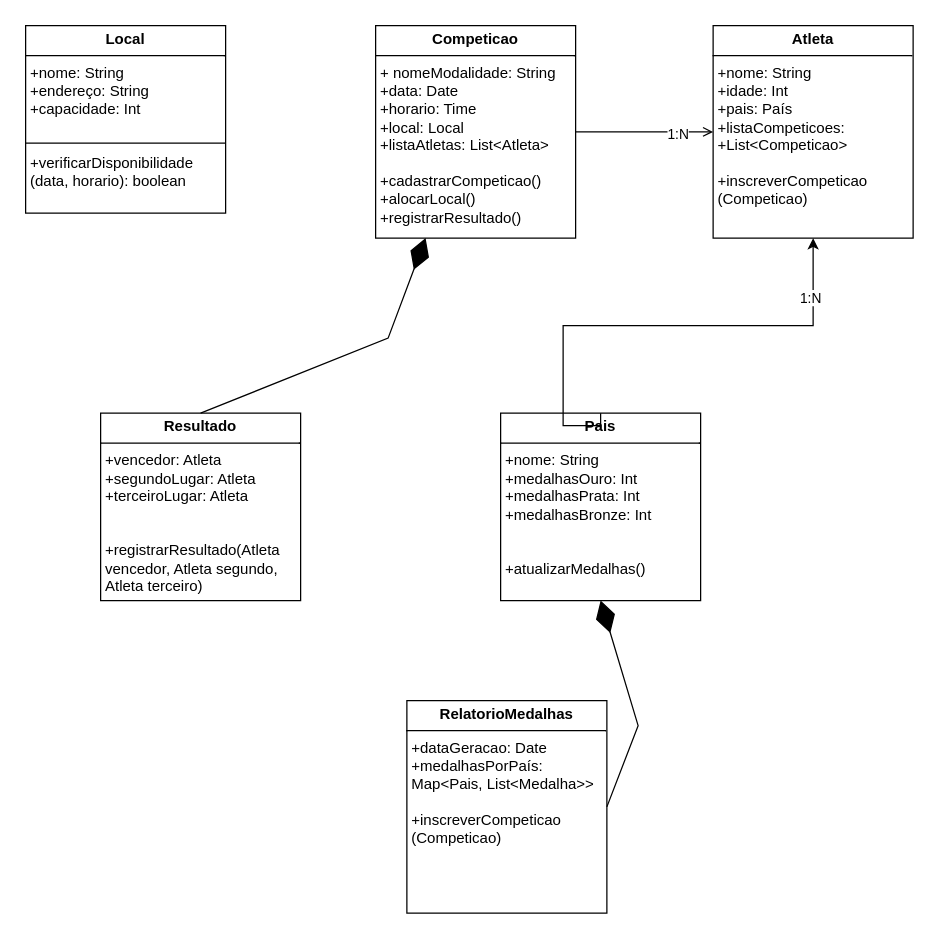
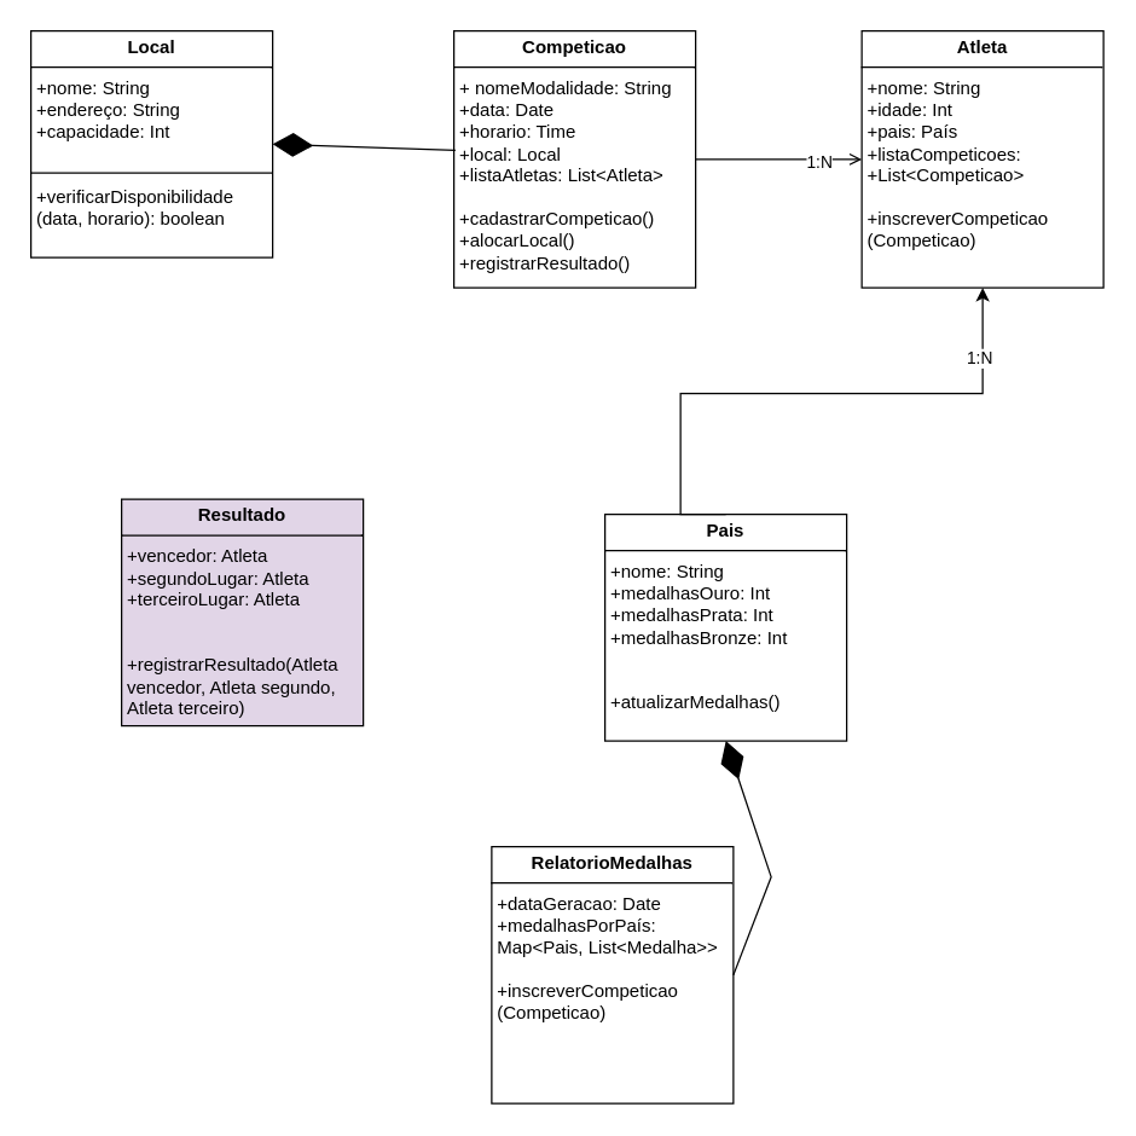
  <mxCell id="0" />
  <mxCell id="1" parent="0" />
  <mxCell id="2" value="&lt;p style=&quot;margin:0px;margin-top:4px;text-align:center;&quot;&gt;&lt;b&gt;Local&lt;/b&gt;&lt;/p&gt;&lt;hr size=&quot;1&quot; style=&quot;border-style:solid;&quot;&gt;&lt;p style=&quot;margin:0px;margin-left:4px;&quot;&gt;+&lt;span style=&quot;background-color: initial;&quot;&gt;nome: String&lt;/span&gt;&lt;/p&gt;&lt;p style=&quot;margin:0px;margin-left:4px;&quot;&gt;+endereço: String&lt;/p&gt;&lt;p style=&quot;margin:0px;margin-left:4px;&quot;&gt;+capacidade: Int&lt;/p&gt;&lt;div&gt;&lt;br&gt;&lt;/div&gt;&lt;p style=&quot;margin:0px;margin-left:4px;&quot;&gt;&lt;br&gt;&lt;/p&gt;&lt;p style=&quot;margin:0px;margin-left:4px;&quot;&gt;+verificarDisponibilidade&lt;/p&gt;&lt;p style=&quot;margin:0px;margin-left:4px;&quot;&gt;(data, horario): boolean&lt;/p&gt;&lt;div&gt;&lt;br&gt;&lt;/div&gt;" style="verticalAlign=top;align=left;overflow=fill;html=1;whiteSpace=wrap;" vertex="1" parent="1"><mxGeometry x="20" y="20" width="160" height="150" as="geometry" /></mxCell>
  <mxCell id="3" value="" style="line;strokeWidth=1;fillColor=none;align=left;verticalAlign=middle;spacingTop=-1;spacingLeft=3;spacingRight=3;rotatable=0;labelPosition=right;points=[];portConstraint=eastwest;strokeColor=inherit;" vertex="1" parent="1"><mxGeometry x="20" y="110" width="160" height="8" as="geometry" /></mxCell>
  <mxCell id="4" value="&lt;p style=&quot;margin:0px;margin-top:4px;text-align:center;&quot;&gt;&lt;b&gt;Competicao&lt;/b&gt;&lt;/p&gt;&lt;hr size=&quot;1&quot; style=&quot;border-style:solid;&quot;&gt;&lt;p style=&quot;margin:0px;margin-left:4px;&quot;&gt;+&amp;nbsp;nomeModalidade: String&lt;/p&gt;&lt;p style=&quot;margin:0px;margin-left:4px;&quot;&gt;+&lt;span style=&quot;background-color: initial;&quot;&gt;data: Date&lt;/span&gt;&lt;/p&gt;&lt;p style=&quot;margin:0px;margin-left:4px;&quot;&gt;&lt;span style=&quot;background-color: initial;&quot;&gt;+horario: Time&lt;/span&gt;&lt;br&gt;&lt;/p&gt;&lt;p style=&quot;margin:0px;margin-left:4px;&quot;&gt;&lt;span style=&quot;background-color: initial;&quot;&gt;+local: Local&lt;/span&gt;&lt;br&gt;&lt;/p&gt;&lt;p style=&quot;margin:0px;margin-left:4px;&quot;&gt;&lt;span style=&quot;background-color: initial;&quot;&gt;+listaAtletas: List&amp;lt;Atleta&amp;gt;&lt;/span&gt;&lt;br&gt;&lt;/p&gt;&lt;div&gt;&lt;br&gt;&lt;/div&gt;&lt;p style=&quot;margin:0px;margin-left:4px;&quot;&gt;+cadastrarCompeticao()&lt;/p&gt;&lt;p style=&quot;margin:0px;margin-left:4px;&quot;&gt;&lt;span style=&quot;background-color: initial;&quot;&gt;+alocarLocal()&lt;/span&gt;&lt;br&gt;&lt;/p&gt;&lt;p style=&quot;margin:0px;margin-left:4px;&quot;&gt;&lt;span style=&quot;background-color: initial;&quot;&gt;+registrarResultado()&lt;/span&gt;&lt;br&gt;&lt;/p&gt;&lt;div&gt;&lt;br&gt;&lt;/div&gt;" style="verticalAlign=top;align=left;overflow=fill;html=1;whiteSpace=wrap;" vertex="1" parent="1"><mxGeometry x="300" y="20" width="160" height="170" as="geometry" /></mxCell>
+ <mxCell id="5" value="" style="endArrow=diamondThin;endFill=1;endSize=24;html=1;rounded=0;exitX=0.006;exitY=0.465;exitDx=0;exitDy=0;exitPerimeter=0;entryX=1;entryY=0.5;entryDx=0;entryDy=0;" edge="1" parent="1" source="4" target="2"><mxGeometry width="160" relative="1" as="geometry"><mxPoint x="171" y="103" as="sourcePoint" /><mxPoint x="190" y="99" as="targetPoint" /></mxGeometry></mxCell>
  <mxCell id="6" value="&lt;p style=&quot;margin:0px;margin-top:4px;text-align:center;&quot;&gt;&lt;b&gt;Atleta&lt;/b&gt;&lt;/p&gt;&lt;hr size=&quot;1&quot; style=&quot;border-style:solid;&quot;&gt;&lt;p style=&quot;margin:0px;margin-left:4px;&quot;&gt;+nome: String&lt;/p&gt;&lt;p style=&quot;margin:0px;margin-left:4px;&quot;&gt;+idade: Int&lt;/p&gt;&lt;p style=&quot;margin:0px;margin-left:4px;&quot;&gt;+pais: País&lt;/p&gt;&lt;p style=&quot;margin:0px;margin-left:4px;&quot;&gt;+listaCompeticoes: +List&amp;lt;Competicao&amp;gt;&lt;/p&gt;&lt;div&gt;&lt;br&gt;&lt;/div&gt;&lt;p style=&quot;margin:0px;margin-left:4px;&quot;&gt;+inscreverCompeticao&lt;/p&gt;&lt;p style=&quot;margin:0px;margin-left:4px;&quot;&gt;(Competicao)&lt;/p&gt;&lt;div&gt;&lt;br&gt;&lt;/div&gt;" style="verticalAlign=top;align=left;overflow=fill;html=1;whiteSpace=wrap;" vertex="1" parent="1"><mxGeometry x="570" y="20" width="160" height="170" as="geometry" /></mxCell>
  <mxCell id="7" style="edgeStyle=orthogonalEdgeStyle;rounded=0;orthogonalLoop=1;jettySize=auto;html=1;exitX=1;exitY=0.5;exitDx=0;exitDy=0;entryX=0;entryY=0.5;entryDx=0;entryDy=0;endArrow=open;" edge="1" parent="1" source="4" target="6"><mxGeometry relative="1" as="geometry"><mxPoint x="330" y="85" as="sourcePoint" /><mxPoint x="380" y="85" as="targetPoint" /></mxGeometry></mxCell>
  <mxCell id="8" value="1:N" style="edgeLabel;html=1;align=center;verticalAlign=middle;resizable=0;points=[];" vertex="1" connectable="0" parent="7"><mxGeometry x="0.471" y="-1" relative="1" as="geometry"><mxPoint as="offset" /></mxGeometry></mxCell>
- <mxCell id="9" value="&lt;p style=&quot;margin:0px;margin-top:4px;text-align:center;&quot;&gt;&lt;b&gt;Resultado&lt;/b&gt;&lt;/p&gt;&lt;hr size=&quot;1&quot; style=&quot;border-style:solid;&quot;&gt;&lt;p style=&quot;margin:0px;margin-left:4px;&quot;&gt;+&lt;span style=&quot;background-color: initial;&quot;&gt;vencedor: Atleta&lt;/span&gt;&lt;/p&gt;&lt;p style=&quot;margin:0px;margin-left:4px;&quot;&gt;+segundoLugar: Atleta&lt;/p&gt;&lt;p style=&quot;margin:0px;margin-left:4px;&quot;&gt;+terceiroLugar: Atleta&lt;/p&gt;&lt;p style=&quot;margin:0px;margin-left:4px;&quot;&gt;&lt;br&gt;&lt;/p&gt;&lt;p style=&quot;margin:0px;margin-left:4px;&quot;&gt;&lt;span style=&quot;background-color: initial;&quot;&gt;&lt;br&gt;&lt;/span&gt;&lt;/p&gt;&lt;p style=&quot;margin:0px;margin-left:4px;&quot;&gt;&lt;span style=&quot;background-color: initial;&quot;&gt;+&lt;/span&gt;&lt;span style=&quot;background-color: initial;&quot;&gt;registrarResultado(Atleta vencedor, Atleta segundo, Atleta terceiro)&lt;/span&gt;&lt;br&gt;&lt;/p&gt;&lt;div&gt;&lt;span style=&quot;background-color: initial;&quot;&gt;&lt;br&gt;&lt;/span&gt;&lt;/div&gt;&lt;div&gt;&lt;br&gt;&lt;/div&gt;" style="verticalAlign=top;align=left;overflow=fill;html=1;whiteSpace=wrap;" vertex="1" parent="1"><mxGeometry x="80" y="330" width="160" height="150" as="geometry" /></mxCell>
- <mxCell id="10" value="" style="endArrow=diamondThin;endFill=1;endSize=24;html=1;rounded=0;exitX=0.5;exitY=0;exitDx=0;exitDy=0;entryX=0.25;entryY=1;entryDx=0;entryDy=0;" edge="1" parent="1" source="9" target="4"><mxGeometry width="160" relative="1" as="geometry"><mxPoint x="190" y="260" as="sourcePoint" /><mxPoint x="250" y="170" as="targetPoint" /><Array as="points"><mxPoint x="310" y="270" /></Array></mxGeometry></mxCell>
- <mxCell id="11" value="&lt;p style=&quot;margin:0px;margin-top:4px;text-align:center;&quot;&gt;&lt;b&gt;Pais&lt;/b&gt;&lt;/p&gt;&lt;hr size=&quot;1&quot; style=&quot;border-style:solid;&quot;&gt;&lt;p style=&quot;margin:0px;margin-left:4px;&quot;&gt;+&lt;span style=&quot;background-color: initial;&quot;&gt;nome: String&lt;/span&gt;&lt;/p&gt;&lt;p style=&quot;margin:0px;margin-left:4px;&quot;&gt;+medalhasOuro: Int&lt;/p&gt;&lt;p style=&quot;margin:0px;margin-left:4px;&quot;&gt;+medalhasPrata: Int&lt;/p&gt;&lt;p style=&quot;margin:0px;margin-left:4px;&quot;&gt;+medalhasBronze: Int&lt;/p&gt;&lt;div&gt;&lt;br&gt;&lt;/div&gt;&lt;p style=&quot;margin:0px;margin-left:4px;&quot;&gt;&lt;br&gt;&lt;/p&gt;&lt;p style=&quot;margin:0px;margin-left:4px;&quot;&gt;+&lt;span style=&quot;background-color: initial;&quot;&gt;atualizarMedalhas()&lt;/span&gt;&lt;/p&gt;&lt;div&gt;&lt;span style=&quot;background-color: initial;&quot;&gt;&lt;br&gt;&lt;/span&gt;&lt;/div&gt;&lt;div&gt;&lt;br&gt;&lt;/div&gt;" style="verticalAlign=top;align=left;overflow=fill;html=1;whiteSpace=wrap;" vertex="1" parent="1"><mxGeometry x="400" y="330" width="160" height="150" as="geometry" /></mxCell>
+ <mxCell id="9" value="&lt;p style=&quot;margin:0px;margin-top:4px;text-align:center;&quot;&gt;&lt;b&gt;Resultado&lt;/b&gt;&lt;/p&gt;&lt;hr size=&quot;1&quot; style=&quot;border-style:solid;&quot;&gt;&lt;p style=&quot;margin:0px;margin-left:4px;&quot;&gt;+&lt;span style=&quot;background-color: initial;&quot;&gt;vencedor: Atleta&lt;/span&gt;&lt;/p&gt;&lt;p style=&quot;margin:0px;margin-left:4px;&quot;&gt;+segundoLugar: Atleta&lt;/p&gt;&lt;p style=&quot;margin:0px;margin-left:4px;&quot;&gt;+terceiroLugar: Atleta&lt;/p&gt;&lt;p style=&quot;margin:0px;margin-left:4px;&quot;&gt;&lt;br&gt;&lt;/p&gt;&lt;p style=&quot;margin:0px;margin-left:4px;&quot;&gt;&lt;span style=&quot;background-color: initial;&quot;&gt;&lt;br&gt;&lt;/span&gt;&lt;/p&gt;&lt;p style=&quot;margin:0px;margin-left:4px;&quot;&gt;&lt;span style=&quot;background-color: initial;&quot;&gt;+&lt;/span&gt;&lt;span style=&quot;background-color: initial;&quot;&gt;registrarResultado(Atleta vencedor, Atleta segundo, Atleta terceiro)&lt;/span&gt;&lt;br&gt;&lt;/p&gt;&lt;div&gt;&lt;span style=&quot;background-color: initial;&quot;&gt;&lt;br&gt;&lt;/span&gt;&lt;/div&gt;&lt;div&gt;&lt;br&gt;&lt;/div&gt;" style="verticalAlign=top;align=left;overflow=fill;html=1;whiteSpace=wrap;fillColor=#e1d5e7;" vertex="1" parent="1"><mxGeometry x="80" y="330" width="160" height="150" as="geometry" /></mxCell>
+ <mxCell id="11" value="&lt;p style=&quot;margin:0px;margin-top:4px;text-align:center;&quot;&gt;&lt;b&gt;Pais&lt;/b&gt;&lt;/p&gt;&lt;hr size=&quot;1&quot; style=&quot;border-style:solid;&quot;&gt;&lt;p style=&quot;margin:0px;margin-left:4px;&quot;&gt;+&lt;span style=&quot;background-color: initial;&quot;&gt;nome: String&lt;/span&gt;&lt;/p&gt;&lt;p style=&quot;margin:0px;margin-left:4px;&quot;&gt;+medalhasOuro: Int&lt;/p&gt;&lt;p style=&quot;margin:0px;margin-left:4px;&quot;&gt;+medalhasPrata: Int&lt;/p&gt;&lt;p style=&quot;margin:0px;margin-left:4px;&quot;&gt;+medalhasBronze: Int&lt;/p&gt;&lt;div&gt;&lt;br&gt;&lt;/div&gt;&lt;p style=&quot;margin:0px;margin-left:4px;&quot;&gt;&lt;br&gt;&lt;/p&gt;&lt;p style=&quot;margin:0px;margin-left:4px;&quot;&gt;+&lt;span style=&quot;background-color: initial;&quot;&gt;atualizarMedalhas()&lt;/span&gt;&lt;/p&gt;&lt;div&gt;&lt;span style=&quot;background-color: initial;&quot;&gt;&lt;br&gt;&lt;/span&gt;&lt;/div&gt;&lt;div&gt;&lt;br&gt;&lt;/div&gt;" style="verticalAlign=top;align=left;overflow=fill;html=1;whiteSpace=wrap;" vertex="1" parent="1"><mxGeometry x="400" y="340" width="160" height="150" as="geometry" /></mxCell>
  <mxCell id="12" style="edgeStyle=orthogonalEdgeStyle;rounded=0;orthogonalLoop=1;jettySize=auto;html=1;exitX=0.5;exitY=0;exitDx=0;exitDy=0;entryX=0.5;entryY=1;entryDx=0;entryDy=0;" edge="1" parent="1" source="11" target="6"><mxGeometry relative="1" as="geometry"><mxPoint x="450" y="310" as="sourcePoint" /><mxPoint x="460" y="170" as="targetPoint" /><Array as="points"><mxPoint x="450" y="340" /><mxPoint x="450" y="260" /><mxPoint x="650" y="260" /></Array></mxGeometry></mxCell>
  <mxCell id="13" value="1:N" style="edgeLabel;html=1;align=center;verticalAlign=middle;resizable=0;points=[];" vertex="1" connectable="0" parent="12"><mxGeometry x="0.758" y="3" relative="1" as="geometry"><mxPoint as="offset" /></mxGeometry></mxCell>
  <mxCell id="14" value="&lt;p style=&quot;margin:0px;margin-top:4px;text-align:center;&quot;&gt;&lt;b&gt;RelatorioMedalhas&lt;/b&gt;&lt;br&gt;&lt;/p&gt;&lt;hr size=&quot;1&quot; style=&quot;border-style:solid;&quot;&gt;&lt;p style=&quot;margin:0px;margin-left:4px;&quot;&gt;+&lt;span style=&quot;background-color: initial;&quot;&gt;dataGeracao: Date&lt;/span&gt;&lt;/p&gt;&lt;p style=&quot;margin:0px;margin-left:4px;&quot;&gt;+medalhasPorPaís: Map&amp;lt;Pais, List&amp;lt;Medalha&amp;gt;&amp;gt;&lt;/p&gt;&lt;div&gt;&lt;br&gt;&lt;/div&gt;&lt;p style=&quot;margin:0px;margin-left:4px;&quot;&gt;+inscreverCompeticao&lt;/p&gt;&lt;p style=&quot;margin:0px;margin-left:4px;&quot;&gt;(Competicao)&lt;/p&gt;&lt;div&gt;&lt;br&gt;&lt;/div&gt;" style="verticalAlign=top;align=left;overflow=fill;html=1;whiteSpace=wrap;" vertex="1" parent="1"><mxGeometry x="325" y="560" width="160" height="170" as="geometry" /></mxCell>
  <mxCell id="15" value="" style="endArrow=diamondThin;endFill=1;endSize=24;html=1;rounded=0;entryX=0.5;entryY=1;entryDx=0;entryDy=0;exitX=1;exitY=0.5;exitDx=0;exitDy=0;" edge="1" parent="1" source="14" target="11"><mxGeometry width="160" relative="1" as="geometry"><mxPoint x="600" y="410" as="sourcePoint" /><mxPoint x="530" y="385" as="targetPoint" /><Array as="points"><mxPoint x="510" y="580" /></Array></mxGeometry></mxCell>
